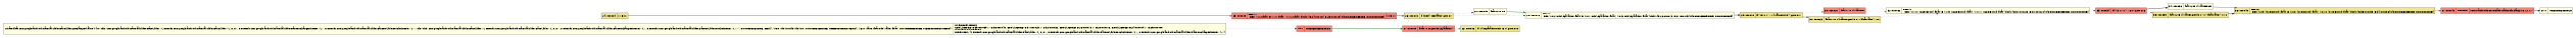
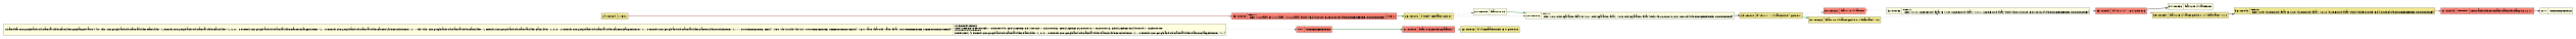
  digraph {
    rankdir=LR
    node [fillcolor=khaki shape=record style=filled]
    edge [color=black style=bold]
    n1 [fillcolor=salmon label="{19\:\ ?|MTH_ENTER_BLOCK\l}"]
    n2 [fillcolor=salmon label="{21\:\ 0x0000|float r0 = getMinSeparation()\l}"]
    n3 [label="{22\:\ 0x0006|if (r4.separationUnit != 0) goto L18\l}"]
    n4 [label="{24\:\ 0x000d|r1 = r0\l}"]
    n5 [fillcolor=salmon label="{25\:\ 0x000e|PHI: r1 \l  PHI: (r1v2 float) = (r1v1 float), (r1v12 float) binds: [B:24:0x000d, B:23:0x0008] A[DONT_GENERATE, DONT_INLINE]\l|r0 = r1\l}"]
    n6 [label="{26\:\ 0x0013|if (isRtl() == false) goto L7\l}"]
    n7 [fillcolor=lightyellow label="{27\:\ 0x0015|float r0 = \-r0\l}"]
    n8 [fillcolor=lightyellow label="{28\:\ 0x0016|PHI: r0 \l  PHI: (r0v2 'minSeparation' float) = (r0v1 'minSeparation' float), (r0v3 'minSeparation' float) binds: [B:26:0x0013, B:27:0x0015] A[DONT_GENERATE, DONT_INLINE]\l}"]
    n9 [label="{29\:\ 0x001e|if ((r5 + 1) \< r4.values.size()) goto L17\l}"]
    n10 [fillcolor=salmon label="{30\:\ 0x0020|float r1 = r4.valueTo\l}"]
    n11 [label="{31\:\ 0x0023|float r1 = r4.values.get(r5 + 1).floatValue() \- r0\l}"]
    n12 [fillcolor=lightyellow label="{32\:\ 0x0032|PHI: r1 \l  PHI: (r1v10 'upperBound' float) = (r1v9 'upperBound' float), (r1v11 'upperBound' float) binds: [B:31:0x0023, B:30:0x0020] A[DONT_GENERATE, DONT_INLINE]\l}"]
    n13 [fillcolor=salmon label="{33\:\ 0x0034|if ((r5 + (\-1)) \>= 0) goto L16\l}"]
    n14 [fillcolor=lightyellow label="{34\:\ 0x0036|float r2 = r4.valueFrom\l}"]
    n15 [label="{35\:\ 0x0039|float r2 = r4.values.get(r5 + (\-1)).floatValue() + r0\l}"]
    n16 [label="{36\:\ 0x0048|PHI: r2 \l  PHI: (r2v9 'lowerBound' float) = (r2v8 'lowerBound' float), (r2v10 'lowerBound' float) binds: [B:35:0x0039, B:34:0x0036] A[DONT_GENERATE, DONT_INLINE]\l}"]
    n17 [fillcolor=salmon label="{37\:\ 0x004c|RETURN\l|return androidx.core.math.MathUtils.clamp(r6, r2, r1)\l}"]
    n18 [fillcolor=lightyellow label="{20\:\ ?|MTH_TYPE_BLOCK\l}"]
    n19 [fillcolor=lightyellow label="{private float com.google.android.material.slider.BaseSlider.getClampedValue((r4v0 'this' com.google.android.material.slider.BaseSlider\<S extends com.google.android.material.slider.BaseSlider\<S, L, T\>, L extends com.google.android.material.slider.BaseOnChangeListener\<S\>, T extends com.google.android.material.slider.BaseOnSliderTouchListener\<S\>\> A[D('this' com.google.android.material.slider.BaseSlider\<S extends com.google.android.material.slider.BaseSlider\<S, L, T\>, L extends com.google.android.material.slider.BaseOnChangeListener\<S\>, T extends com.google.android.material.slider.BaseOnSliderTouchListener\<S\>\>), IMMUTABLE_TYPE, THIS]), (r5v0 'idx' int A[D('idx' int), IMMUTABLE_TYPE, METHOD_ARGUMENT]), (r6v0 'value' float A[D('value' float), IMMUTABLE_TYPE, METHOD_ARGUMENT]))  | USE_LINES_HINTS\lCROSS_EDGE: B:35:0x0039 \-\> B:36:0x0048, CROSS_EDGE: B:31:0x0023 \-\> B:32:0x0032, CROSS_EDGE: B:26:0x0013 \-\> B:28:0x0016, CROSS_EDGE: B:24:0x000d \-\> B:25:0x000e\lINLINE_NOT_NEEDED\lTYPE_VARS: [S extends com.google.android.material.slider.BaseSlider\<S, L, T\>, T extends com.google.android.material.slider.BaseOnSliderTouchListener\<S\>, L extends com.google.android.material.slider.BaseOnChangeListener\<S\>]\l}"]
    n1 -> n2 [color=darkgreen]
    n2 -> n3 [color=darkgreen style=dotted]
    n4 -> n5 [color=brown]
    n5 -> n6 [color=darkgreen]
    n6 -> n7 [style=dotted]
    n6 -> n8 [style=dotted]
    n7 -> n8 [color=darkgreen]
    n8 -> n9
    n9 -> n10 [color=darkgreen style=dotted]
    n9 -> n11 [color=darkgreen]
-   n10 -> n12 [color=brown style=dotted]
+   n12 -> n10 [color=brown style=dotted]
    n11 -> n12 [style=dotted]
    n12 -> n13 [style=dotted]
    n13 -> n14
    n13 -> n15 [color=brown style=dotted]
-   n14 -> n16 [color=brown]
    n15 -> n16
    n16 -> n17 [color=brown]
    n17 -> n18
    n19 -> n1 [style=dotted]
  }
